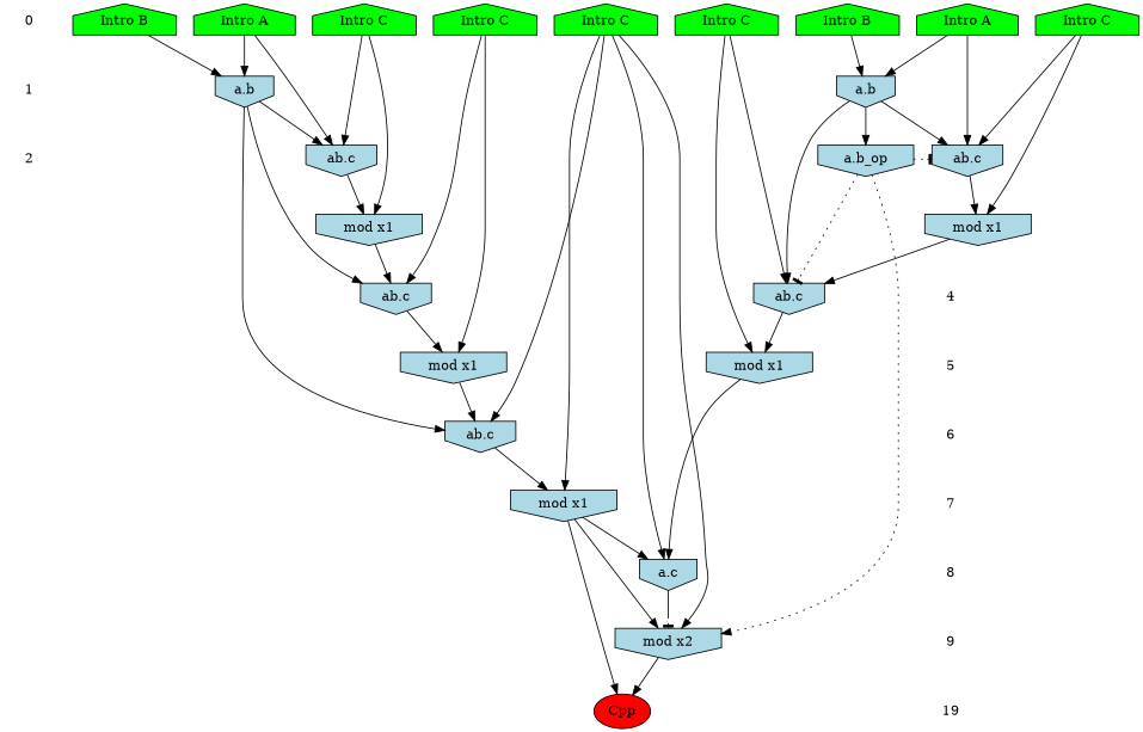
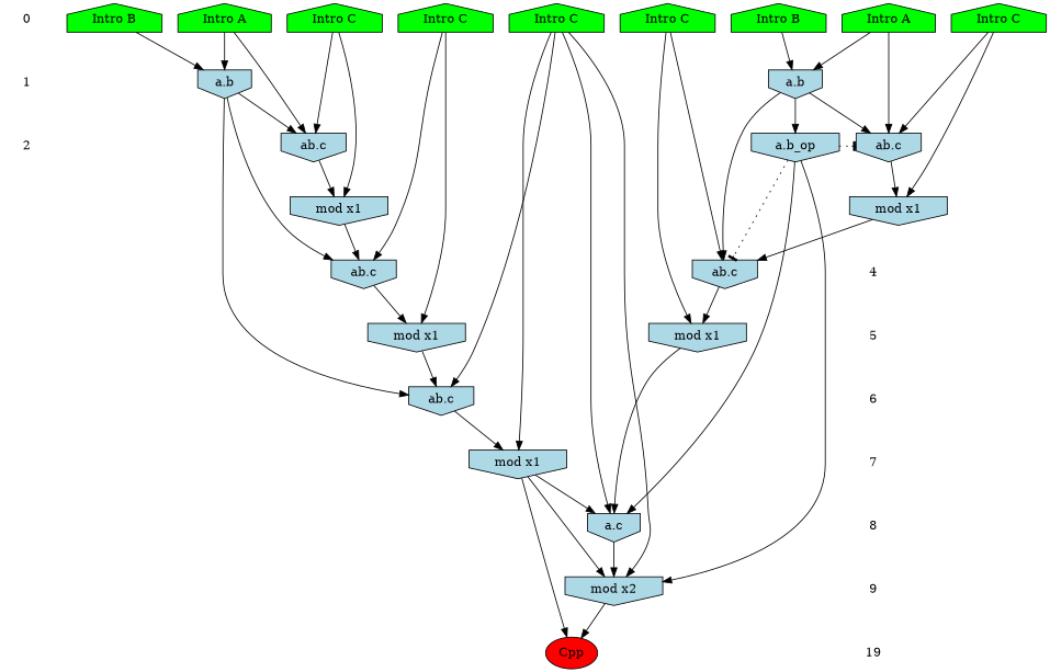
  digraph {
    ranksep=.5
    node [shape=invhouse fillcolor=lightblue style=filled]
    0 [shape=plaintext fillcolor="" style=""]
    n2 [fillcolor=green label="Intro B" shape=house]
    n3 [fillcolor=green label="Intro A" shape=house]
    n4 [fillcolor=green label="Intro B" shape=house]
    n5 [fillcolor=green label="Intro A" shape=house]
    n6 [fillcolor=green label="Intro C" shape=house]
    n7 [fillcolor=green label="Intro C" shape=house]
    n8 [fillcolor=green label="Intro C" shape=house]
    n9 [fillcolor=green label="Intro C" shape=house]
    n10 [fillcolor=green label="Intro C" shape=house]
    1 [shape=plaintext fillcolor="" style=""]
    n12 [label="a.b"]
    n13 [label="a.b"]
    2 [shape=plaintext fillcolor="" style=""]
    n15 [label="ab.c"]
    n16 [label="ab.c"]
    n17 [label="a.b_op"]
    n18 [label="mod x1"]
    n19 [label="mod x1"]
    4 [shape=plaintext fillcolor="" style=""]
    n21 [label="ab.c"]
    n22 [label="ab.c"]
    5 [shape=plaintext fillcolor="" style=""]
    n24 [label="mod x1"]
    n25 [label="mod x1"]
    6 [shape=plaintext fillcolor="" style=""]
    n27 [label="ab.c"]
    7 [shape=plaintext fillcolor="" style=""]
    n29 [label="mod x1"]
    8 [shape=plaintext fillcolor="" style=""]
    n31 [label="a.c"]
    9 [shape=plaintext fillcolor="" style=""]
    n33 [label="mod x2"]
    n34 [label=19 shape=plaintext fillcolor="" style=""]
    n35 [fillcolor=red label=Cpp shape=""]
    subgraph sub_1 {
      rank=same
      0
      n2
      n3
      n4
      n5
      n6
      n7
      n8
      n9
      n10
    }
    subgraph sub_2 {
      rank=same
      1
      n12
      n13
    }
    subgraph sub_3 {
      rank=same
      2
      n15
      n16
      n17
    }
    subgraph sub_4 {
      rank=same
      n18
      n19
    }
    subgraph sub_5 {
      rank=same
      4
      n21
      n22
    }
    subgraph sub_6 {
      rank=same
      5
      n24
      n25
    }
    subgraph sub_7 {
      rank=same
      6
      n27
    }
    subgraph sub_8 {
      rank=same
      7
      n29
    }
    subgraph sub_9 {
      rank=same
      8
      n31
    }
    subgraph sub_10 {
      rank=same
      9
      n33
    }
    subgraph sub_11 {
      rank=same
      n34
      n35
    }
    0 -> 1 [style=invis]
    n2 -> n13
    n3 -> n12
    n3 -> n15
    n4 -> n12
    n5 -> n13
    n5 -> n16
    n6 -> n27
    n6 -> n29
    n6 -> n31
    n6 -> n33
    n7 -> n16
    n7 -> n19
    n8 -> n21
    n8 -> n24
    n9 -> n22
    n9 -> n25
    n10 -> n15
    n10 -> n18
    1 -> 2 [style=invis]
    n12 -> n15
    n12 -> n17
    n12 -> n21
    n13 -> n16
    n13 -> n22
    n13 -> n27
    n15 -> n18
    n16 -> n19
    n17 -> n15 [arrowhead=tee style=dotted]
    n17 -> n21 [arrowhead=tee style=dotted]
-   n17 -> n33 [style=dotted]
+   n17 -> n31
+   n17 -> n33
    n18 -> n21
    n19 -> n22
    4 -> 5 [style=invis]
    n21 -> n24
    n22 -> n25
    5 -> 6 [style=invis]
    n24 -> n31
    n25 -> n27
    6 -> 7 [style=invis]
    n27 -> n29
    7 -> 8 [style=invis]
    n29 -> n31
    n29 -> n33
    n29 -> n35
    8 -> 9 [style=invis]
-   n31 -> n33 [arrowhead=tee]
+   n31 -> n33
    9 -> n34 [style=invis]
    n33 -> n35
  }
